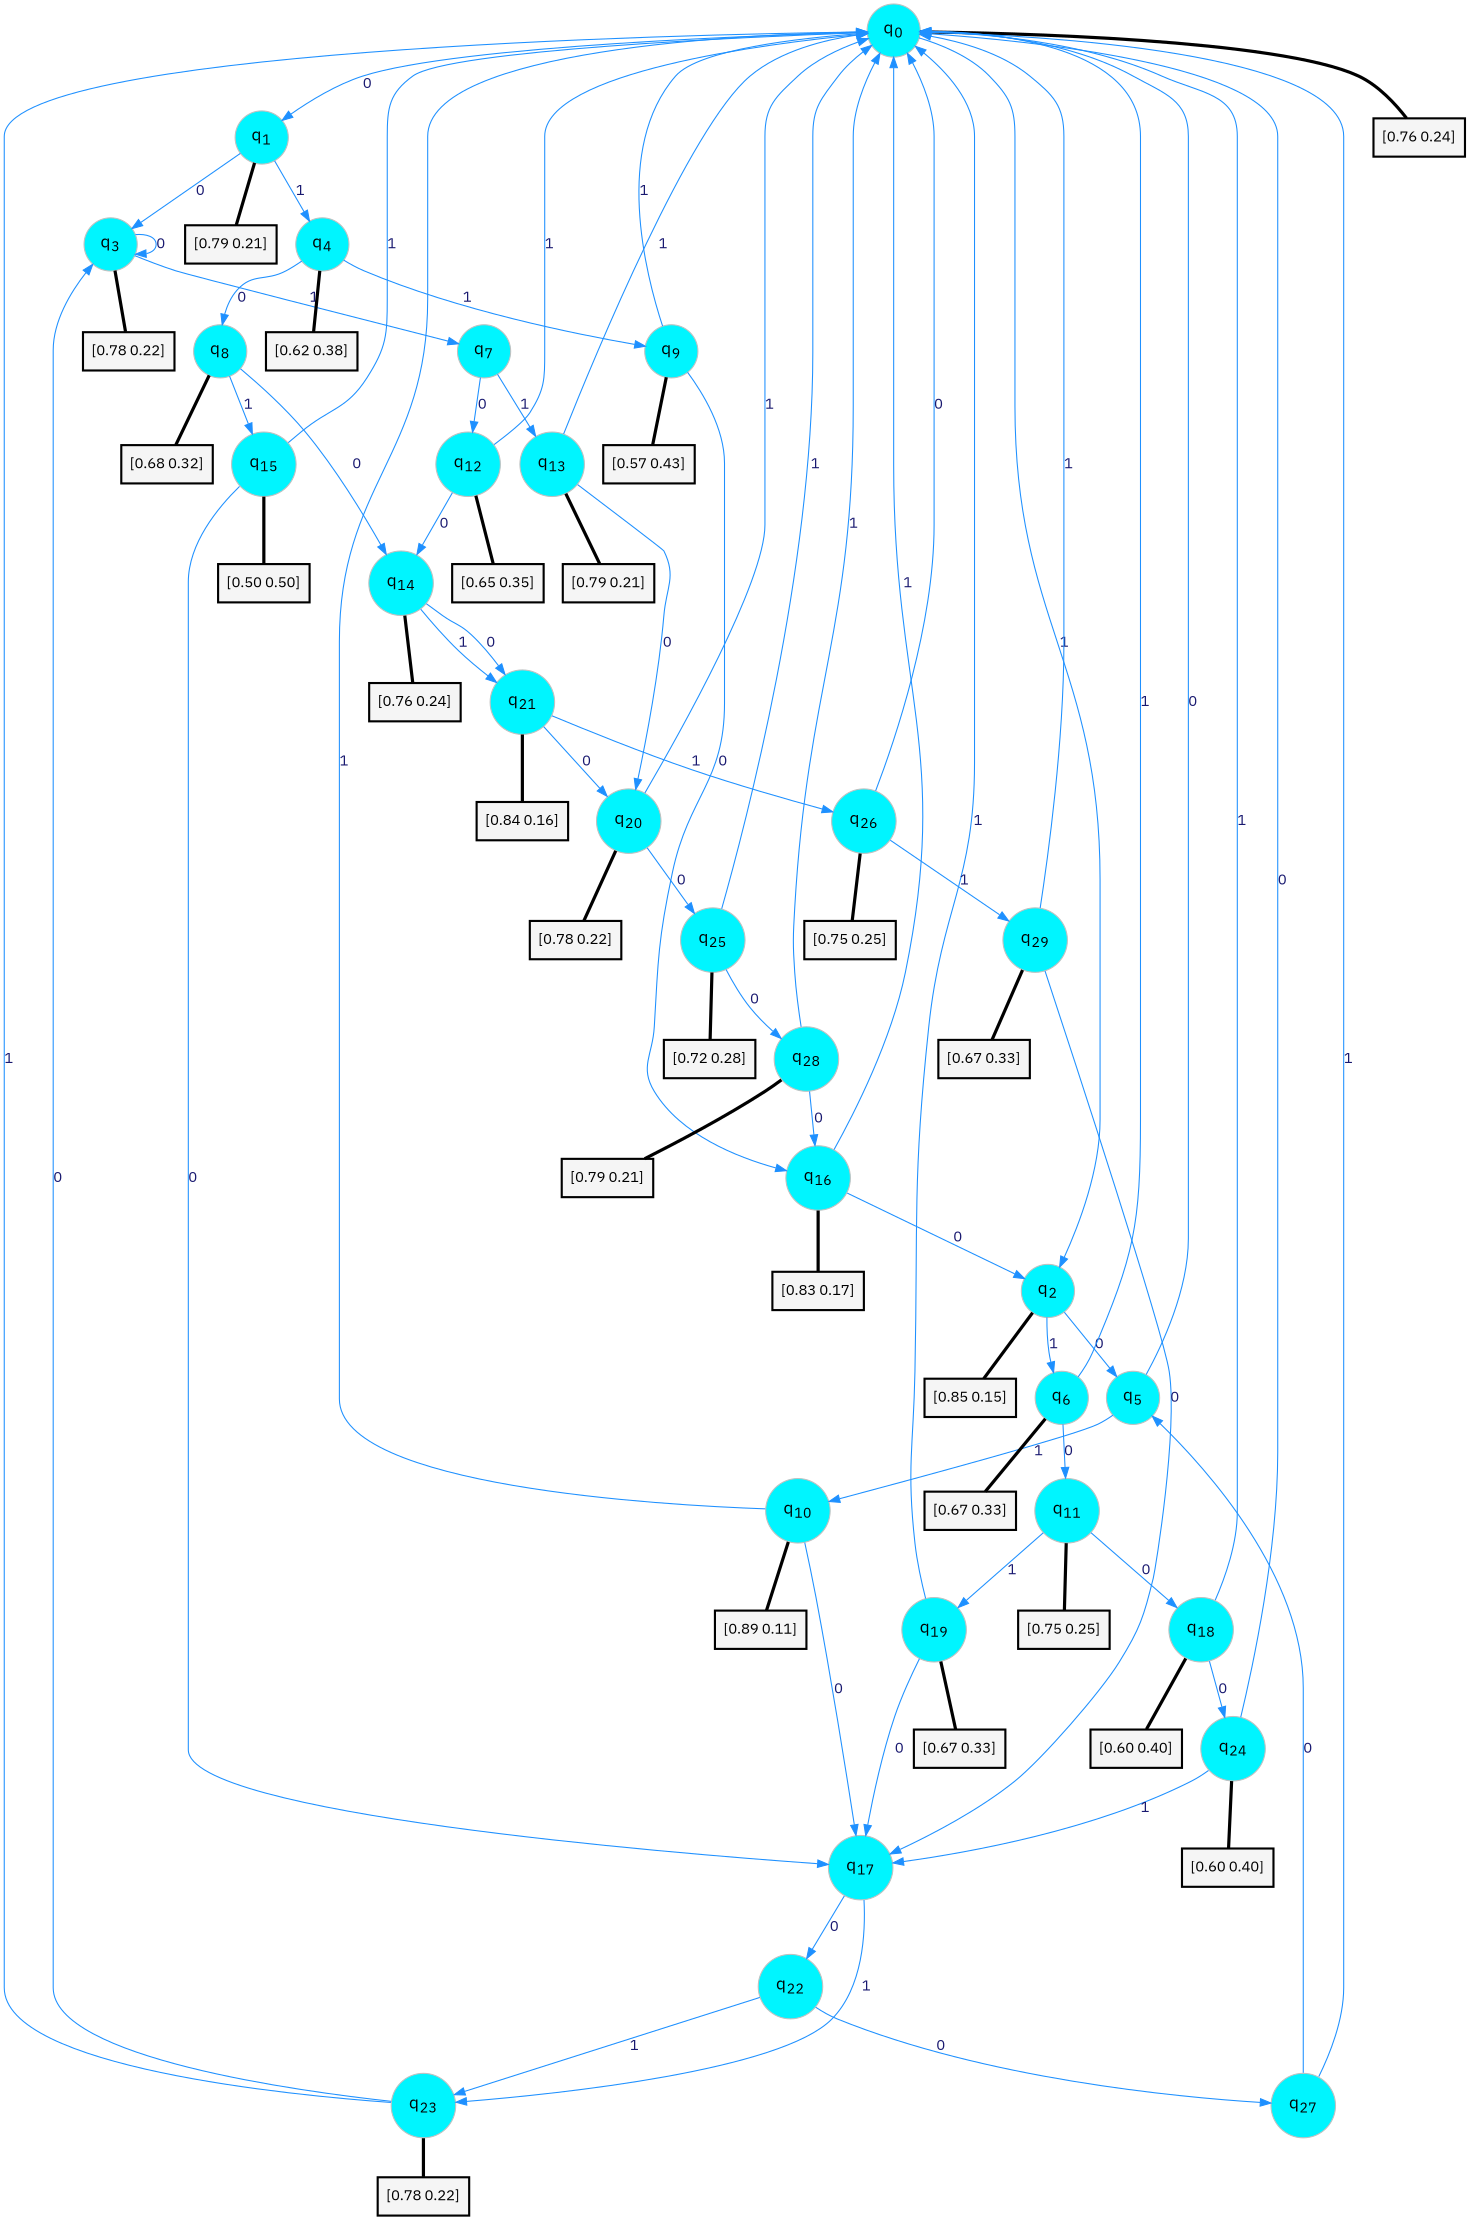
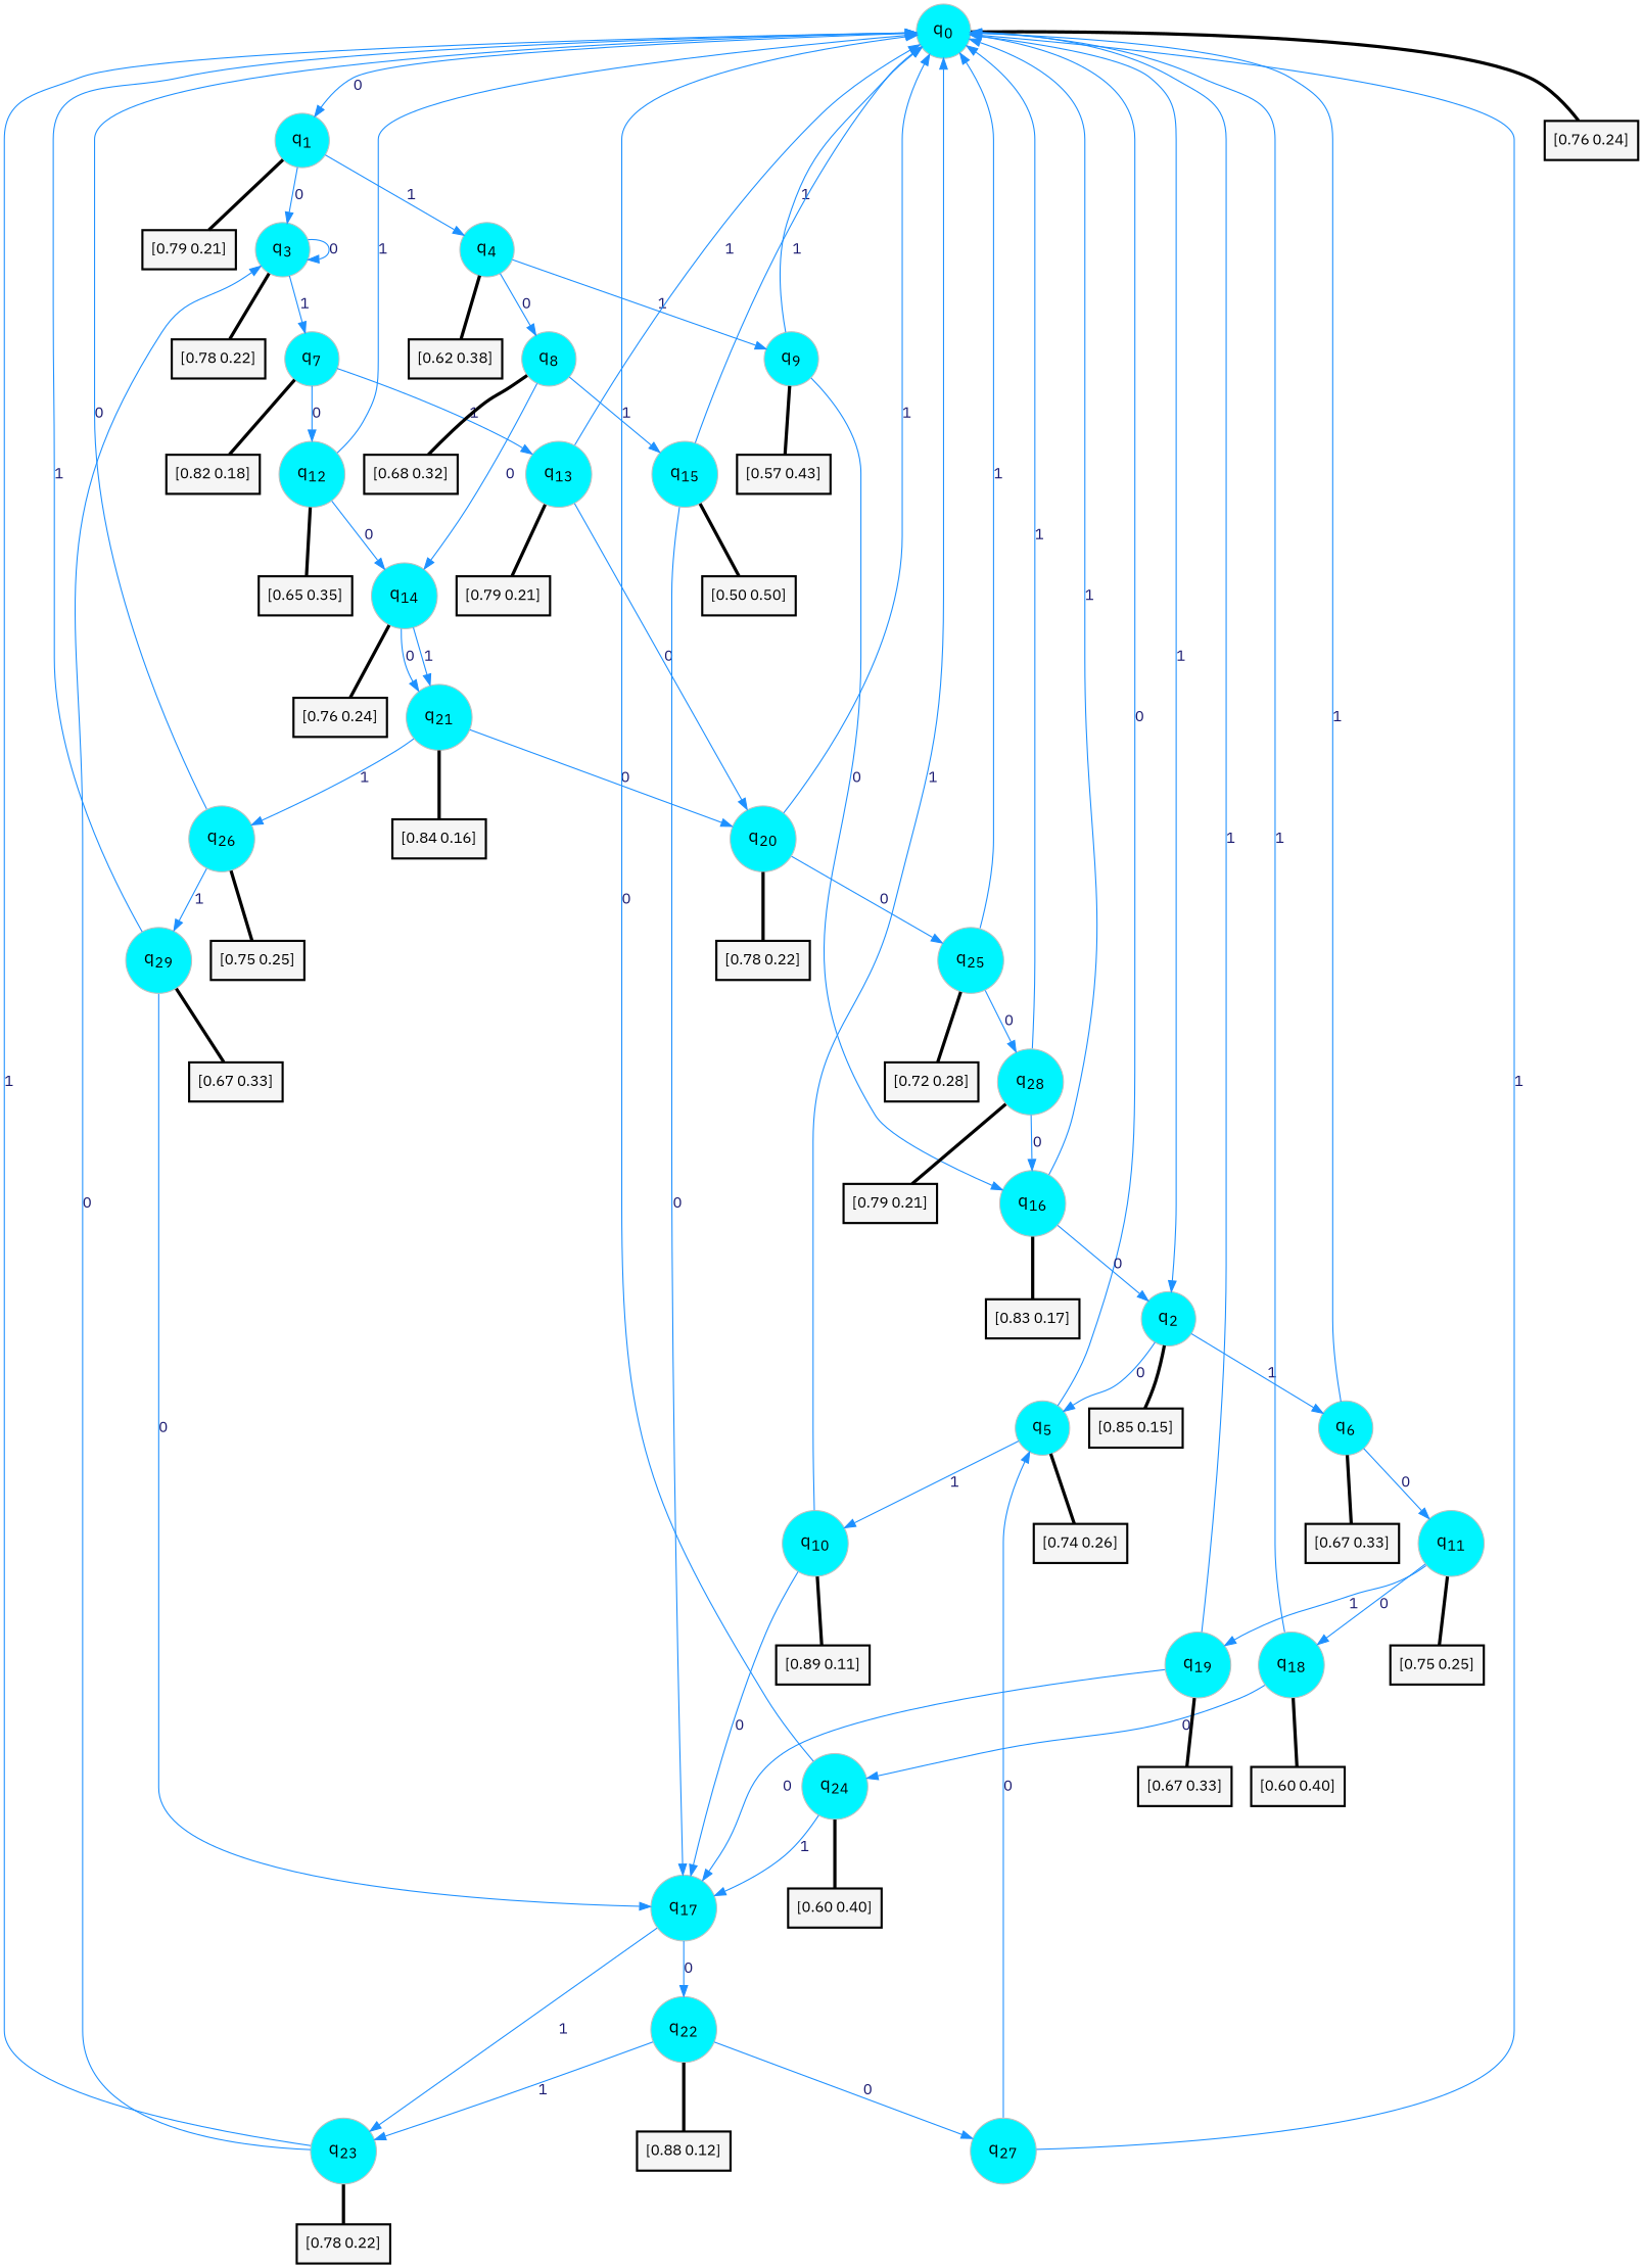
  digraph {
    fontname="IBM Plex Sans"
    rankdir=TD
    node [color=gray fillcolor=turquoise1 fontcolor=black fontname="IBM Plex Sans" fontsize=16 fontweight=bold shape=circle style=filled]
    edge [arrowsize=1 color=dodgerblue1 fontcolor=midnightblue fontname="IBM Plex Sans" fontweight=bold penwidth=1 style=solid weight=20]
    n1 [label=<q<SUB>0</SUB>>]
    n2 [label=<q<SUB>1</SUB>>]
    n3 [label=<q<SUB>2</SUB>>]
    n4 [color=black fillcolor=whitesmoke fontsize=14 label="[0.76 0.24]" penwidth=2 shape=box]
    n5 [label=<q<SUB>3</SUB>>]
    n6 [label=<q<SUB>4</SUB>>]
    n7 [color=black fillcolor=whitesmoke fontsize=14 label="[0.79 0.21]" penwidth=2 shape=box]
    n8 [label=<q<SUB>5</SUB>>]
    n9 [label=<q<SUB>6</SUB>>]
    n10 [color=black fillcolor=whitesmoke fontsize=14 label="[0.85 0.15]" penwidth=2 shape=box]
    n11 [label=<q<SUB>7</SUB>>]
    n12 [color=black fillcolor=whitesmoke fontsize=14 label="[0.78 0.22]" penwidth=2 shape=box]
    n13 [label=<q<SUB>8</SUB>>]
    n14 [label=<q<SUB>9</SUB>>]
    n15 [color=black fillcolor=whitesmoke fontsize=14 label="[0.62 0.38]" penwidth=2 shape=box]
    n16 [label=<q<SUB>10</SUB>>]
+   n17 [color=black fillcolor=whitesmoke fontsize=14 label="[0.74 0.26]" penwidth=2 shape=box]
    n18 [label=<q<SUB>11</SUB>>]
    n19 [color=black fillcolor=whitesmoke fontsize=14 label="[0.67 0.33]" penwidth=2 shape=box]
    n20 [label=<q<SUB>12</SUB>>]
    n21 [label=<q<SUB>13</SUB>>]
+   n22 [color=black fillcolor=whitesmoke fontsize=14 label="[0.82 0.18]" penwidth=2 shape=box]
    n23 [label=<q<SUB>14</SUB>>]
    n24 [label=<q<SUB>15</SUB>>]
    n25 [color=black fillcolor=whitesmoke fontsize=14 label="[0.68 0.32]" penwidth=2 shape=box]
    n26 [label=<q<SUB>16</SUB>>]
    n27 [color=black fillcolor=whitesmoke fontsize=14 label="[0.57 0.43]" penwidth=2 shape=box]
    n28 [label=<q<SUB>17</SUB>>]
    n29 [color=black fillcolor=whitesmoke fontsize=14 label="[0.89 0.11]" penwidth=2 shape=box]
    n30 [label=<q<SUB>18</SUB>>]
    n31 [label=<q<SUB>19</SUB>>]
    n32 [color=black fillcolor=whitesmoke fontsize=14 label="[0.75 0.25]" penwidth=2 shape=box]
    n33 [color=black fillcolor=whitesmoke fontsize=14 label="[0.65 0.35]" penwidth=2 shape=box]
    n34 [label=<q<SUB>20</SUB>>]
    n35 [color=black fillcolor=whitesmoke fontsize=14 label="[0.79 0.21]" penwidth=2 shape=box]
    n36 [label=<q<SUB>21</SUB>>]
    n37 [color=black fillcolor=whitesmoke fontsize=14 label="[0.76 0.24]" penwidth=2 shape=box]
    n38 [color=black fillcolor=whitesmoke fontsize=14 label="[0.50 0.50]" penwidth=2 shape=box]
    n39 [color=black fillcolor=whitesmoke fontsize=14 label="[0.83 0.17]" penwidth=2 shape=box]
    n40 [label=<q<SUB>22</SUB>>]
    n41 [label=<q<SUB>23</SUB>>]
    n42 [label=<q<SUB>24</SUB>>]
    n43 [color=black fillcolor=whitesmoke fontsize=14 label="[0.60 0.40]" penwidth=2 shape=box]
    n44 [color=black fillcolor=whitesmoke fontsize=14 label="[0.67 0.33]" penwidth=2 shape=box]
    n45 [label=<q<SUB>25</SUB>>]
    n46 [color=black fillcolor=whitesmoke fontsize=14 label="[0.78 0.22]" penwidth=2 shape=box]
    n47 [label=<q<SUB>26</SUB>>]
    n48 [color=black fillcolor=whitesmoke fontsize=14 label="[0.84 0.16]" penwidth=2 shape=box]
    n49 [label=<q<SUB>27</SUB>>]
+   n50 [color=black fillcolor=whitesmoke fontsize=14 label="[0.88 0.12]" penwidth=2 shape=box]
    n51 [color=black fillcolor=whitesmoke fontsize=14 label="[0.78 0.22]" penwidth=2 shape=box]
    n52 [color=black fillcolor=whitesmoke fontsize=14 label="[0.60 0.40]" penwidth=2 shape=box]
    n53 [label=<q<SUB>28</SUB>>]
    n54 [color=black fillcolor=whitesmoke fontsize=14 label="[0.72 0.28]" penwidth=2 shape=box]
    n55 [label=<q<SUB>29</SUB>>]
    n56 [color=black fillcolor=whitesmoke fontsize=14 label="[0.75 0.25]" penwidth=2 shape=box]
    n57 [color=black fillcolor=whitesmoke fontsize=14 label="[0.79 0.21]" penwidth=2 shape=box]
    n58 [color=black fillcolor=whitesmoke fontsize=14 label="[0.67 0.33]" penwidth=2 shape=box]
    n1 -> n2 [label=0]
    n1 -> n3 [label=1]
    n1 -> n4 [arrowhead=none color=black penwidth=3]
    n2 -> n5 [label=0]
    n2 -> n6 [label=1]
    n2 -> n7 [arrowhead=none color=black penwidth=3]
    n3 -> n8 [label=0]
    n3 -> n9 [label=1]
    n3 -> n10 [arrowhead=none color=black penwidth=3]
    n5 -> n5 [label=0]
    n5 -> n11 [label=1]
    n5 -> n12 [arrowhead=none color=black penwidth=3]
    n6 -> n13 [label=0]
    n6 -> n14 [label=1]
    n6 -> n15 [arrowhead=none color=black penwidth=3]
    n8 -> n1 [label=0]
    n8 -> n16 [label=1]
+   n8 -> n17 [arrowhead=none color=black penwidth=3]
    n9 -> n1 [label=1]
    n9 -> n18 [label=0]
    n9 -> n19 [arrowhead=none color=black penwidth=3]
    n11 -> n20 [label=0]
    n11 -> n21 [label=1]
+   n11 -> n22 [arrowhead=none color=black penwidth=3]
    n13 -> n23 [label=0]
    n13 -> n24 [label=1]
    n13 -> n25 [arrowhead=none color=black penwidth=3]
    n14 -> n1 [label=1]
    n14 -> n26 [label=0]
    n14 -> n27 [arrowhead=none color=black penwidth=3]
    n16 -> n1 [label=1]
    n16 -> n28 [label=0]
    n16 -> n29 [arrowhead=none color=black penwidth=3]
    n18 -> n30 [label=0]
    n18 -> n31 [label=1]
    n18 -> n32 [arrowhead=none color=black penwidth=3]
    n20 -> n1 [label=1]
    n20 -> n23 [label=0]
    n20 -> n33 [arrowhead=none color=black penwidth=3]
    n21 -> n1 [label=1]
    n21 -> n34 [label=0]
    n21 -> n35 [arrowhead=none color=black penwidth=3]
    n23 -> n36 [label=0]
    n23 -> n36 [label=1]
    n23 -> n37 [arrowhead=none color=black penwidth=3]
    n24 -> n1 [label=1]
    n24 -> n28 [label=0]
    n24 -> n38 [arrowhead=none color=black penwidth=3]
    n26 -> n1 [label=1]
    n26 -> n3 [label=0]
    n26 -> n39 [arrowhead=none color=black penwidth=3]
    n28 -> n40 [label=0]
    n28 -> n41 [label=1]
    n30 -> n1 [label=1]
    n30 -> n42 [label=0]
    n30 -> n43 [arrowhead=none color=black penwidth=3]
    n31 -> n1 [label=1]
    n31 -> n28 [label=0]
    n31 -> n44 [arrowhead=none color=black penwidth=3]
    n34 -> n1 [label=1]
    n34 -> n45 [label=0]
    n34 -> n46 [arrowhead=none color=black penwidth=3]
    n36 -> n34 [label=0]
    n36 -> n47 [label=1]
    n36 -> n48 [arrowhead=none color=black penwidth=3]
    n40 -> n41 [label=1]
    n40 -> n49 [label=0]
+   n40 -> n50 [arrowhead=none color=black penwidth=3]
    n41 -> n1 [label=1]
    n41 -> n5 [label=0]
    n41 -> n51 [arrowhead=none color=black penwidth=3]
    n42 -> n1 [label=0]
    n42 -> n28 [label=1]
    n42 -> n52 [arrowhead=none color=black penwidth=3]
    n45 -> n1 [label=1]
    n45 -> n53 [label=0]
    n45 -> n54 [arrowhead=none color=black penwidth=3]
    n47 -> n1 [label=0]
    n47 -> n55 [label=1]
    n47 -> n56 [arrowhead=none color=black penwidth=3]
    n49 -> n1 [label=1]
    n49 -> n8 [label=0]
    n53 -> n1 [label=1]
    n53 -> n26 [label=0]
    n53 -> n57 [arrowhead=none color=black penwidth=3]
    n55 -> n1 [label=1]
    n55 -> n28 [label=0]
    n55 -> n58 [arrowhead=none color=black penwidth=3]
  }
